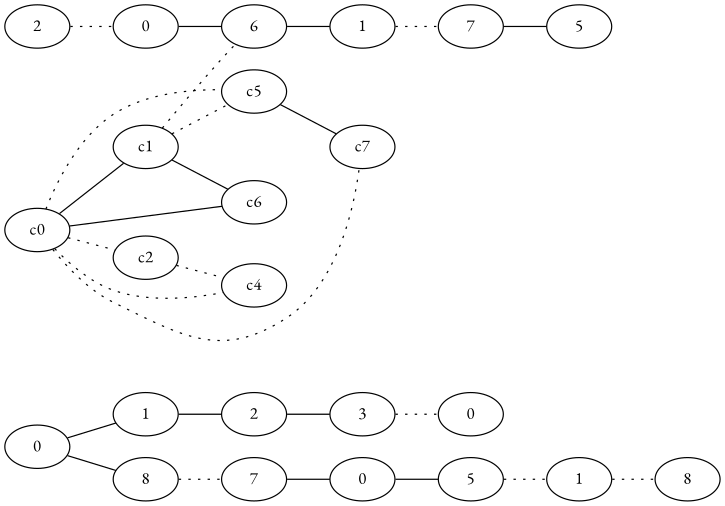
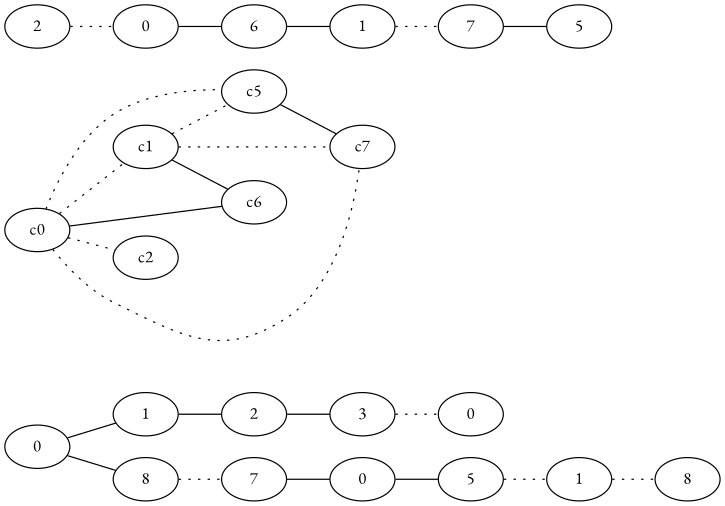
  graph {
    fontname="EB Garamond"
    rankdir=LR
    node [fontname="EB Garamond"]
    edge [fontname="EB Garamond"]
    n1 [label=0]
    n2 [label=1]
    n3 [label=8]
    n4 [label=2]
    n5 [label=7]
    n6 [label=3]
    n7 [label=0]
    n8 [label=2]
    n9 [label=0]
    n10 [label=6]
    n11 [label=1]
    n12 [label=7]
    n13 [label=5]
    n14 [label=0]
    n15 [label=5]
    n16 [label=1]
    n17 [label=8]
    c0
    c1
    c2
-   c4
    c5
    c6
    c7
    n1 -- n2
    n1 -- n3
    n2 -- n4
    n3 -- n5 [style=dotted]
    n4 -- n6
    n5 -- n14
    n6 -- n7 [style=dotted]
    n8 -- n9 [style=dotted]
    n9 -- n10
    n10 -- n11
    n11 -- n12 [style=dotted]
    n12 -- n13
    n14 -- n15
    n15 -- n16 [style=dotted]
    n16 -- n17 [style=dotted]
-   c0 -- c1
+   c0 -- c1 [style=dotted]
    c0 -- c2 [style=dotted]
-   c0 -- c4 [style=dotted]
    c0 -- c5 [style=dotted]
    c0 -- c6
    c0 -- c7 [style=dotted]
    c1 -- c5 [style=dotted]
    c1 -- c6
-   c1 -- n10 [style=dotted]
-   c2 -- c4 [style=dotted]
+   c1 -- c7 [style=dotted]
    c5 -- c7
  }
